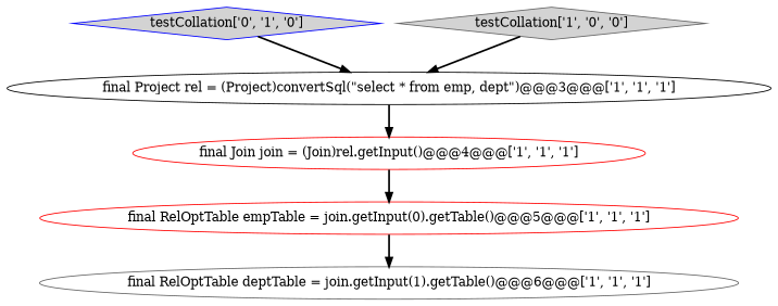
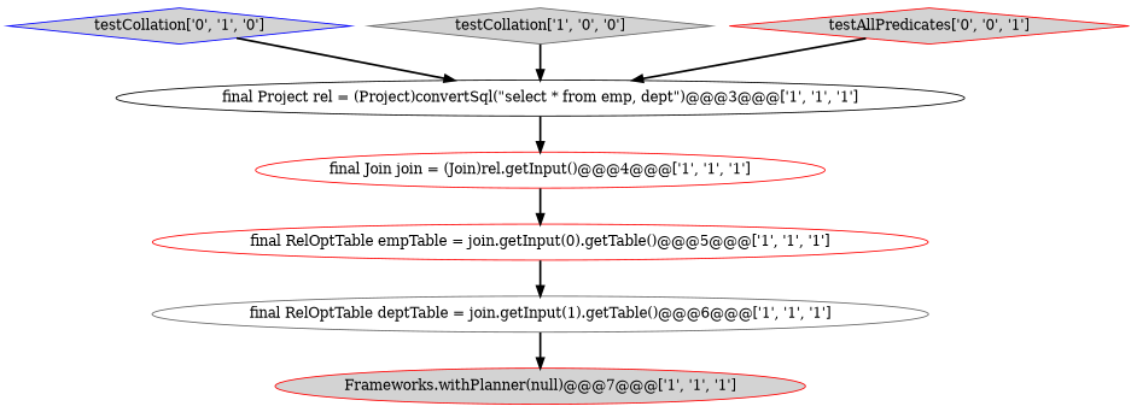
  digraph {
    node [color=red fillcolor=lightgray shape=ellipse style=filled]
    edge [style=bold]
+   n1 [label="Frameworks.withPlanner(null)@@@7@@@['1', '1', '1']"]
    n2 [fillcolor=white label="final RelOptTable empTable = join.getInput(0).getTable()@@@5@@@['1', '1', '1']"]
    n3 [color=gray40 fillcolor=white label="final RelOptTable deptTable = join.getInput(1).getTable()@@@6@@@['1', '1', '1']"]
    n4 [color=blue label="testCollation['0', '1', '0']" shape=diamond]
    n5 [color=black fillcolor=white label="final Project rel = (Project)convertSql(\"select * from emp, dept\")@@@3@@@['1', '1', '1']"]
    n6 [fillcolor=white label="final Join join = (Join)rel.getInput()@@@4@@@['1', '1', '1']"]
    n7 [color=gray40 label="testCollation['1', '0', '0']" shape=diamond]
+   n8 [label="testAllPredicates['0', '0', '1']" shape=diamond]
    n2 -> n3
+   n3 -> n1
    n4 -> n5
    n5 -> n6
    n6 -> n2
    n7 -> n5
+   n8 -> n5
  }
